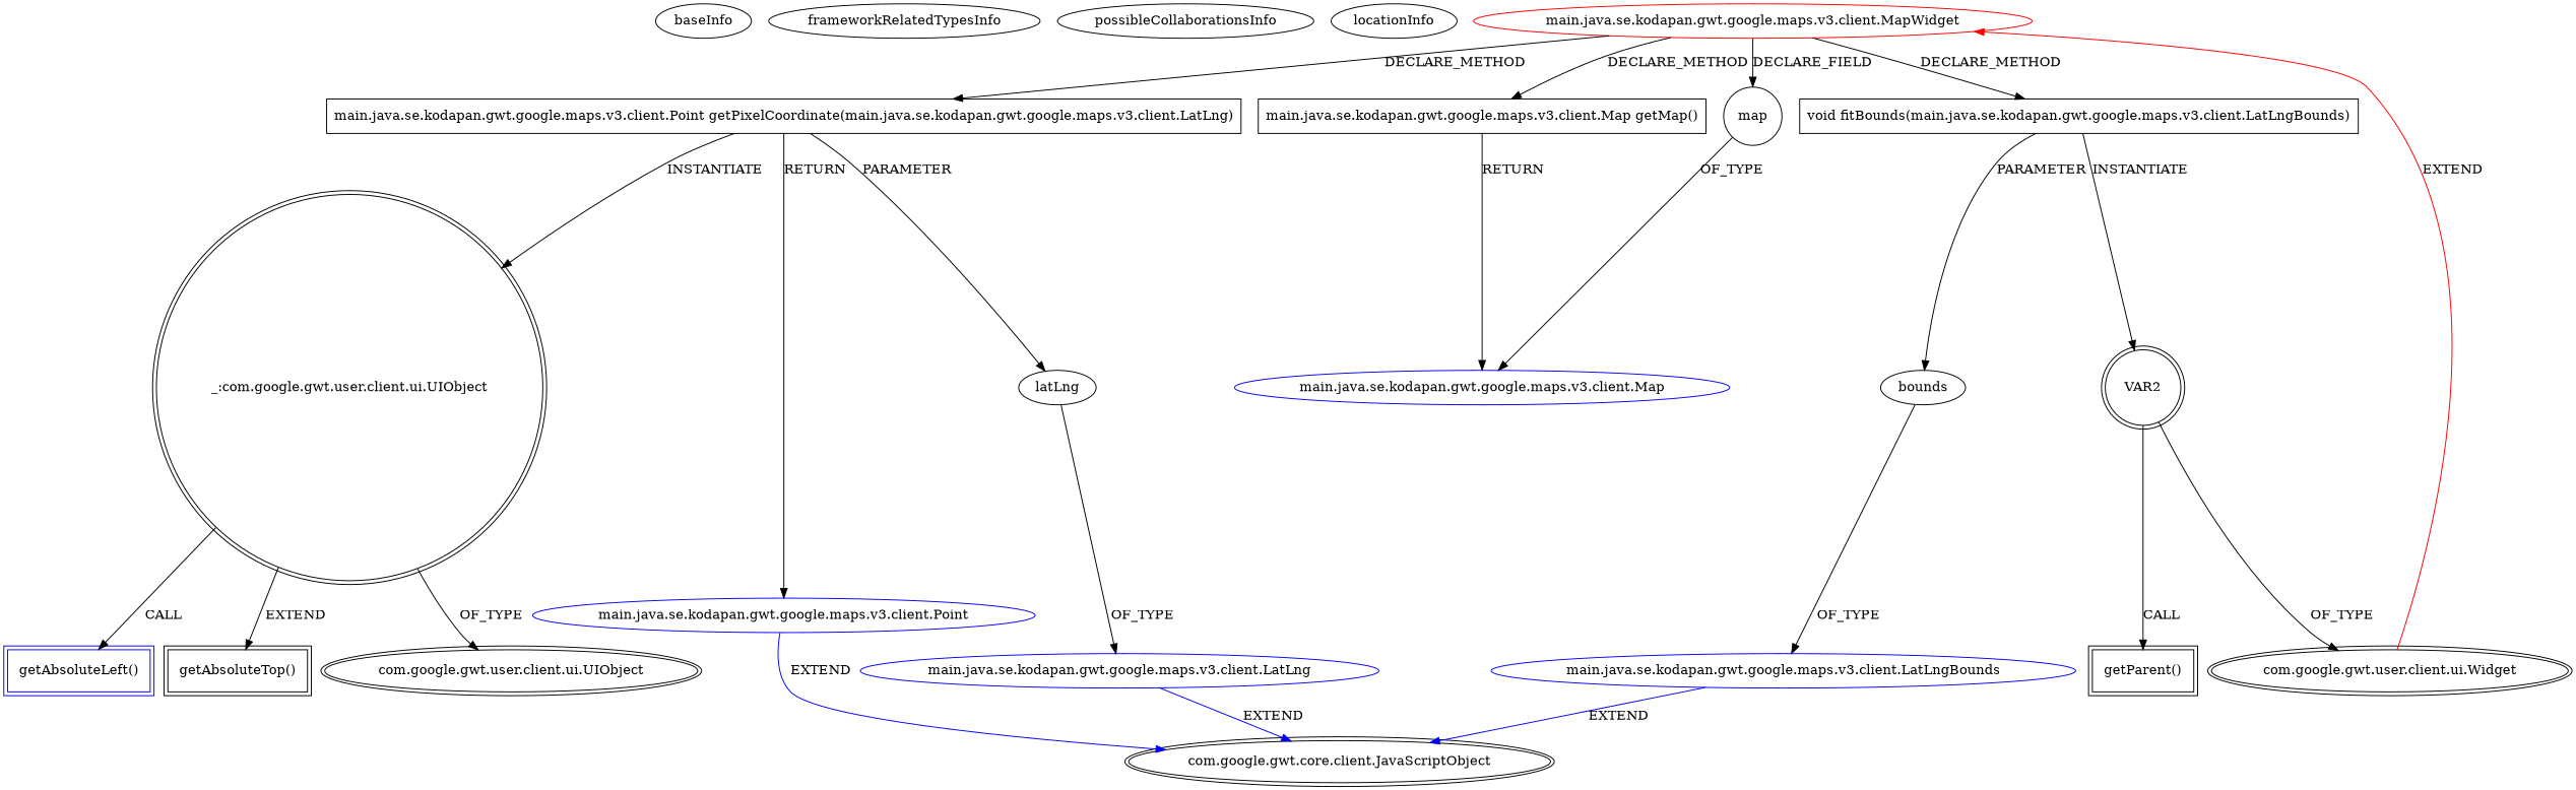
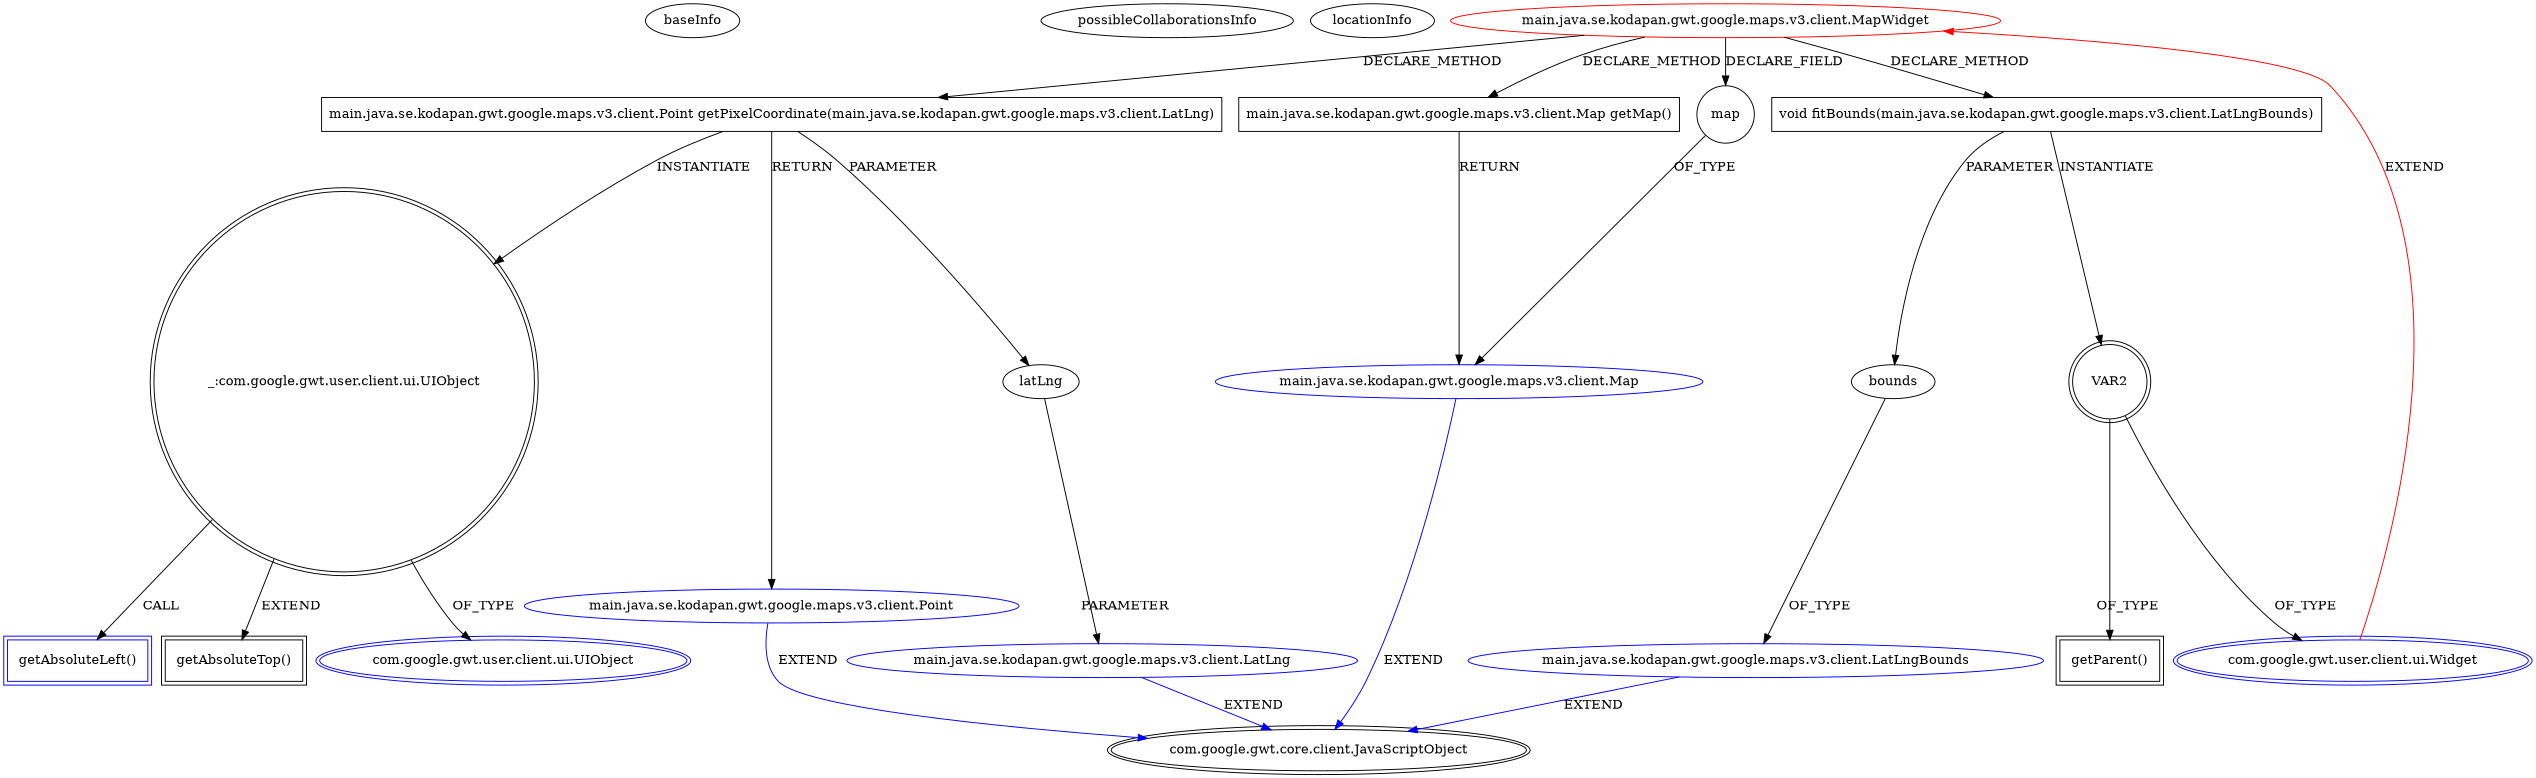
  digraph {
    node [isFrameworkType=false]
    baseInfo [category=extension_graph graphId=3387 isAnonymous=false possibleRelation=true isFrameworkType=""]
-   frameworkRelatedTypesInfo [0="com.google.gwt.user.client.ui.Widget" isFrameworkType=""]
    possibleCollaborationsInfo [0="3387~CLIENT_METHOD_DECLARATION-PARAMETER_DECLARATION-~com.google.gwt.user.client.ui.Widget ~com.google.gwt.core.client.JavaScriptObject ~false~false" 1="3387~CLIENT_METHOD_DECLARATION-RETURN_TYPE-~com.google.gwt.user.client.ui.Widget ~com.google.gwt.core.client.JavaScriptObject ~false~false" 2="3387~CLIENT_METHOD_DECLARATION-RETURN_TYPE-FIELD_DECLARATION-~com.google.gwt.user.client.ui.Widget ~com.google.gwt.core.client.JavaScriptObject ~false~false" isFrameworkType=""]
    locationInfo [contextSignature=MapWidget filePath="/karlwettin-kodapan-gwt-google-map-v3/kodapan-gwt-google-map-v3-master/src/main/java/se/kodapan/gwt/google/maps/v3/client/MapWidget.java" graphId=3387 projectName="karlwettin-kodapan-gwt-google-map-v3" isFrameworkType=""]
    n5 [color=red label="main.java.se.kodapan.gwt.google.maps.v3.client.MapWidget" vertexType=ROOT_CLIENT_CLASS_DECLARATION]
    n6 [label=map shape=circle vertexType=FIELD_DECLARATION]
    n7 [label="main.java.se.kodapan.gwt.google.maps.v3.client.Point getPixelCoordinate(main.java.se.kodapan.gwt.google.maps.v3.client.LatLng)" shape=box vertexType=CLIENT_METHOD_DECLARATION]
    n8 [label="main.java.se.kodapan.gwt.google.maps.v3.client.Map getMap()" shape=box vertexType=CLIENT_METHOD_DECLARATION]
    n9 [label="void fitBounds(main.java.se.kodapan.gwt.google.maps.v3.client.LatLngBounds)" shape=box vertexType=CLIENT_METHOD_DECLARATION]
-   n10 [isFrameworkType=true label="com.google.gwt.user.client.ui.Widget" peripheries=2 vertexType=FRAMEWORK_CLASS_TYPE]
+   n10 [isFrameworkType=true label="com.google.gwt.user.client.ui.Widget" peripheries=2 vertexType=FRAMEWORK_CLASS_TYPE color=blue]
    n11 [color=blue label="main.java.se.kodapan.gwt.google.maps.v3.client.Map" vertexType=REFERENCE_CLIENT_CLASS_DECLARATION]
    n12 [color=blue label="main.java.se.kodapan.gwt.google.maps.v3.client.Point" vertexType=REFERENCE_CLIENT_CLASS_DECLARATION]
    n13 [label=latLng vertexType=PARAMETER_DECLARATION]
    n14 [isFrameworkType=true label="_:com.google.gwt.user.client.ui.UIObject" peripheries=2 shape=circle vertexType=VARIABLE_EXPRESION]
    n15 [label=bounds vertexType=PARAMETER_DECLARATION]
    n16 [isFrameworkType=true label=VAR2 peripheries=2 shape=circle vertexType=VARIABLE_EXPRESION]
    n17 [isFrameworkType=true label="com.google.gwt.core.client.JavaScriptObject" peripheries=2 vertexType=FRAMEWORK_CLASS_TYPE]
    n18 [color=blue label="main.java.se.kodapan.gwt.google.maps.v3.client.LatLng" vertexType=REFERENCE_CLIENT_CLASS_DECLARATION]
-   n19 [isFrameworkType=true label="com.google.gwt.user.client.ui.UIObject" peripheries=2 vertexType=FRAMEWORK_CLASS_TYPE]
+   n19 [isFrameworkType=true label="com.google.gwt.user.client.ui.UIObject" peripheries=2 vertexType=FRAMEWORK_CLASS_TYPE color=blue]
    n20 [color=blue isFrameworkType=true label="getAbsoluteLeft()" peripheries=2 shape=box vertexType=INSIDE_CALL]
    n21 [isFrameworkType=true label="getAbsoluteTop()" peripheries=2 shape=box vertexType=INSIDE_CALL]
    n22 [color=blue label="main.java.se.kodapan.gwt.google.maps.v3.client.LatLngBounds" vertexType=REFERENCE_CLIENT_CLASS_DECLARATION]
    n23 [isFrameworkType=true label="getParent()" peripheries=2 shape=box vertexType=INSIDE_CALL]
    n5 -> n6 [label=DECLARE_FIELD]
    n5 -> n7 [label=DECLARE_METHOD]
    n5 -> n8 [label=DECLARE_METHOD]
    n5 -> n9 [label=DECLARE_METHOD]
    n6 -> n11 [label=OF_TYPE]
    n7 -> n12 [label=RETURN]
    n7 -> n13 [label=PARAMETER]
    n7 -> n14 [label=INSTANTIATE]
    n8 -> n11 [label=RETURN]
    n9 -> n15 [label=PARAMETER]
    n9 -> n16 [label=INSTANTIATE]
    n10 -> n5 [color=red label=EXTEND]
+   n11 -> n17 [color=blue label=EXTEND]
    n12 -> n17 [color=blue label=EXTEND]
-   n13 -> n18 [label=OF_TYPE]
+   n13 -> n18 [label=PARAMETER]
    n14 -> n19 [label=OF_TYPE]
    n14 -> n20 [label=CALL]
    n14 -> n21 [label=EXTEND]
    n15 -> n22 [label=OF_TYPE]
    n16 -> n10 [label=OF_TYPE]
-   n16 -> n23 [label=CALL]
+   n16 -> n23 [label=OF_TYPE]
    n18 -> n17 [color=blue label=EXTEND]
    n22 -> n17 [color=blue label=EXTEND]
  }
